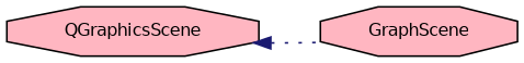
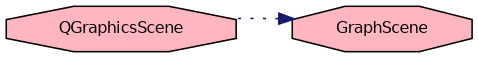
  digraph {
    rankdir=LR
    fontname="DejaVu Sans"
    node [color=black fillcolor=lightpink fontname="DejaVu Sans" fontsize=10 shape=octagon style=filled]
    n1 [height=0.2 label=QGraphicsScene width=0.4]
    n2 [height=0.2 label=GraphScene width=0.4]
-   n1 -> n2 [color=midnightblue dir=back fontname="DejaVu Sans" fontsize=10 labelfontname=Helvetica labelfontsize=10 style=dotted]
+   n2 -> n1 [color=midnightblue dir=back fontname="DejaVu Sans" fontsize=10 labelfontname=Helvetica labelfontsize=10 style=dotted]
  }
